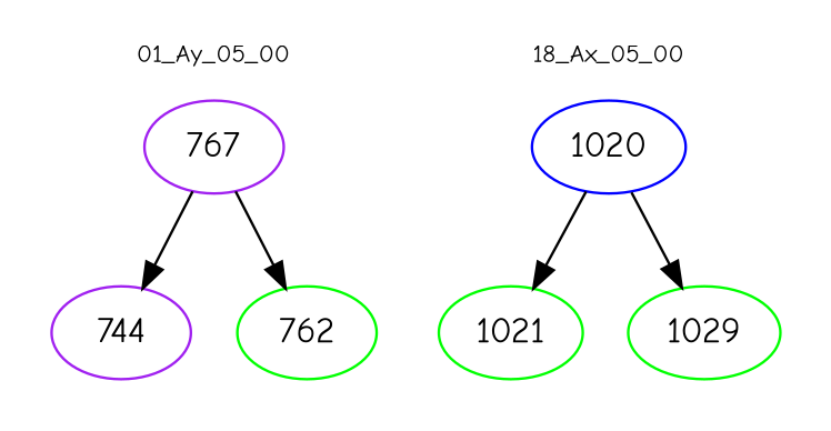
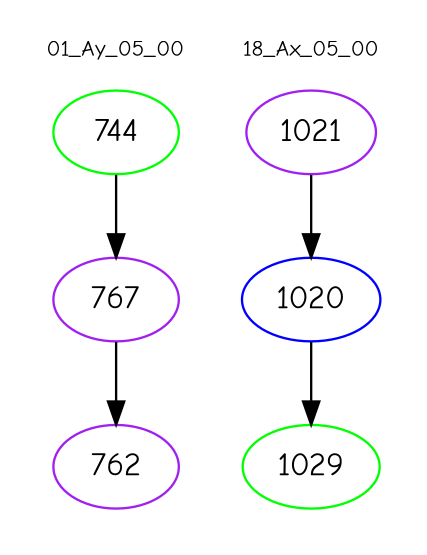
  digraph {
    fontname="Comic Neue"
    node [color=green fontname="Comic Neue"]
    edge [color=black fontname="Comic Neue"]
    n1 [color=purple label=767]
-   n2 [color=purple label=744]
-   n3 [label=762]
+   n2 [label=744]
+   n3 [color=purple label=762]
    n4 [color=blue label=1020]
-   n5 [label=1021]
+   n5 [color=purple label=1021]
    n6 [label=1029]
    subgraph cluster_1 {
      color=white
      fontsize=10
      label="01_Ay_05_00"
      n1
      n2
      n3
    }
    subgraph cluster_2 {
      color=white
      fontsize=10
      label="18_Ax_05_00"
      n4
      n5
      n6
    }
-   n1 -> n2
+   n2 -> n1
    n1 -> n3
-   n4 -> n5
+   n5 -> n4
    n4 -> n6
  }
